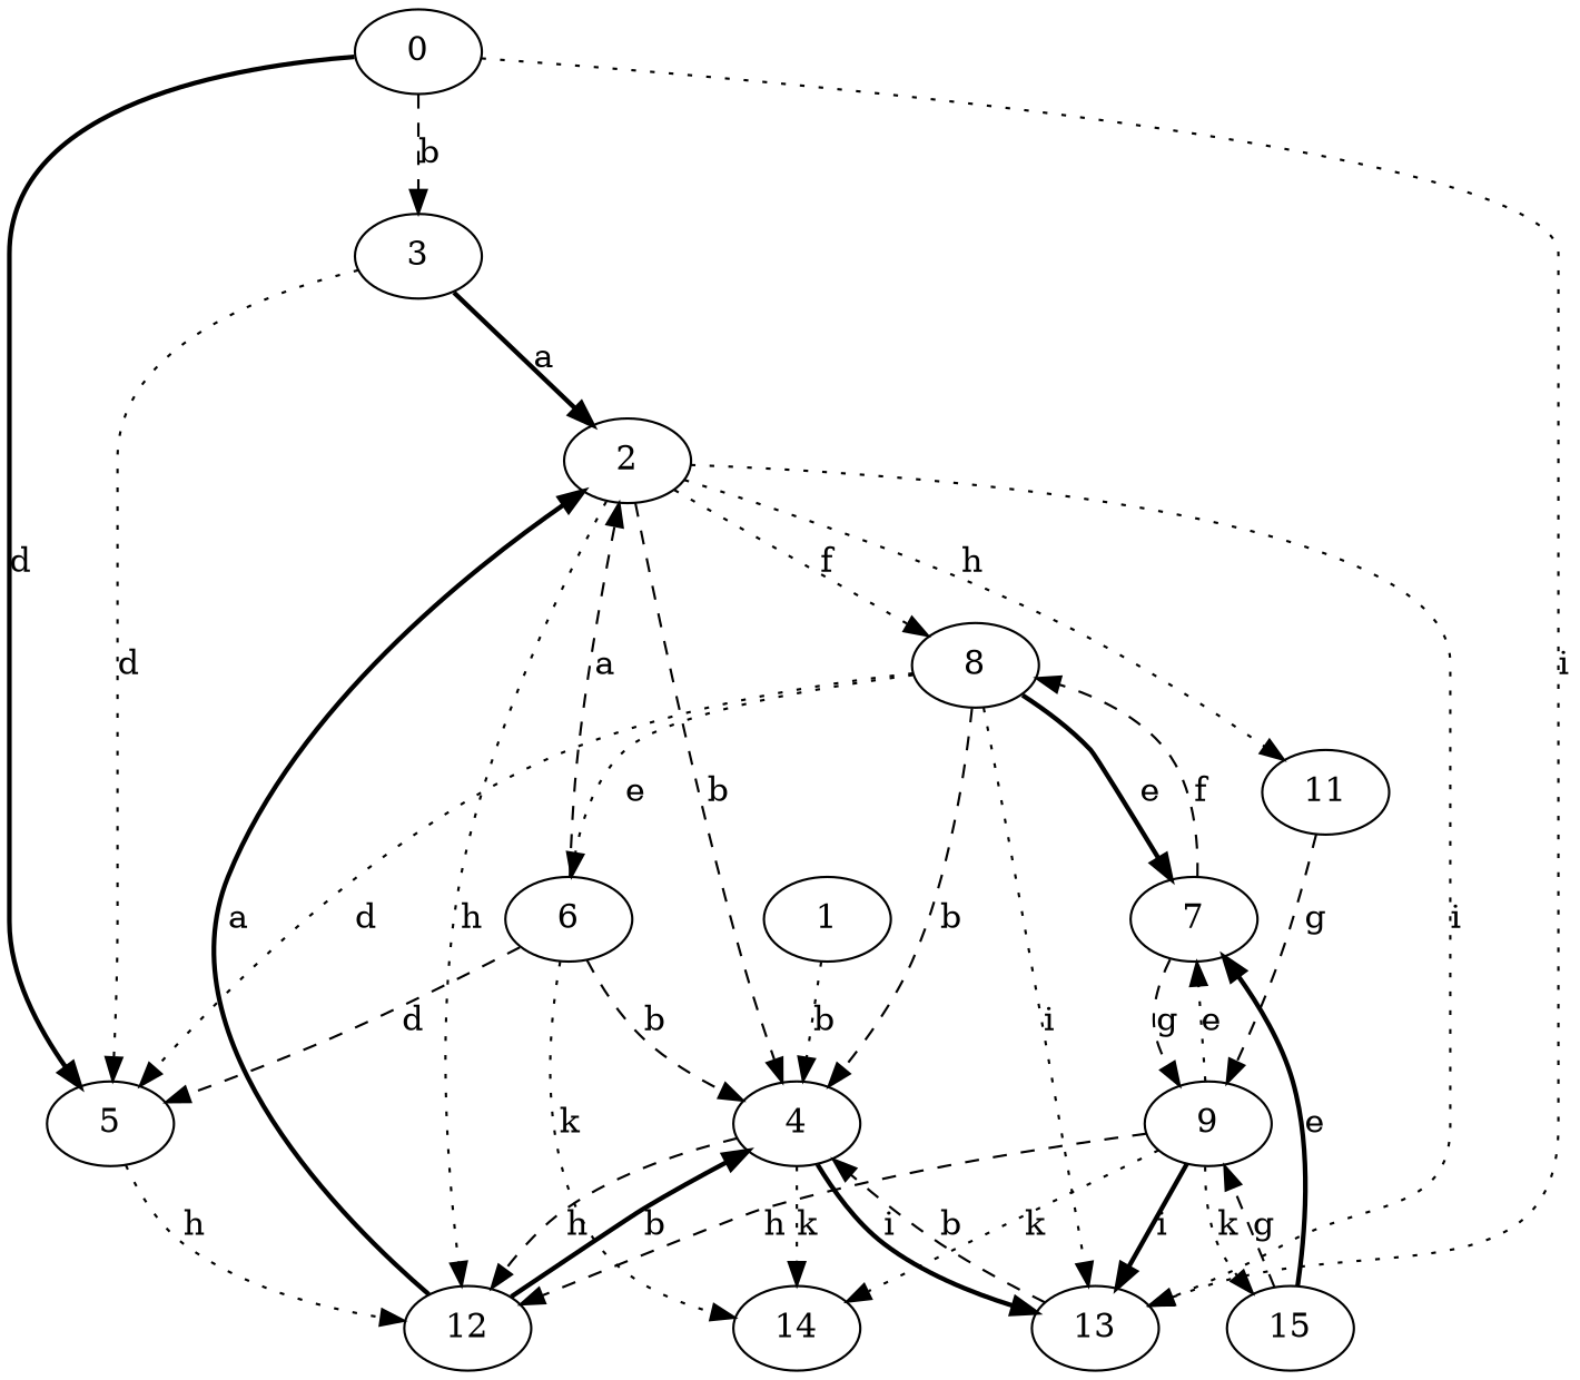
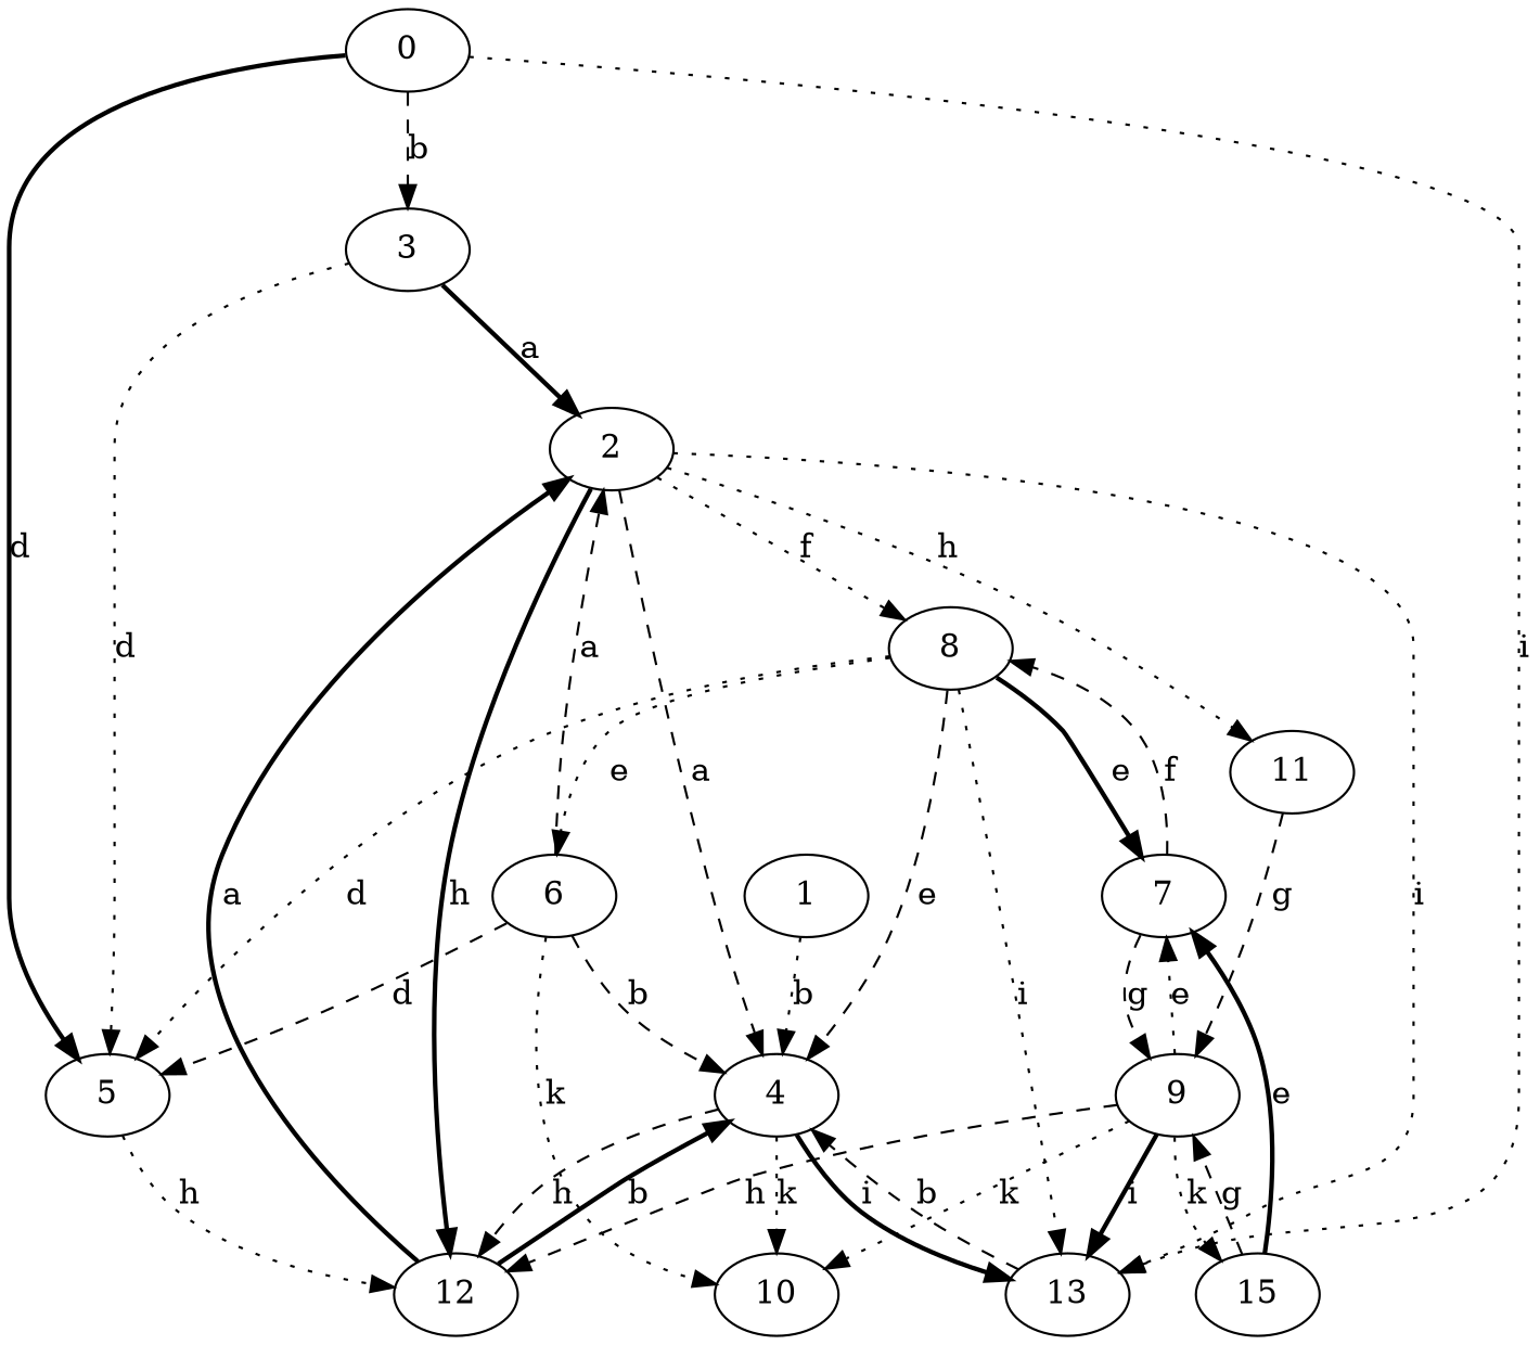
  strict digraph {
    edge [style=dotted]
    2
    4
    8
    11
    12
    13
-   14
+   14 [label=10]
    5
    6
    7
    9
    3
    15
    0
    1
-   2 -> 4 [label=b style=dashed]
+   2 -> 4 [label=a style=dashed]
    2 -> 8 [label=f]
    2 -> 11 [label=h]
-   2 -> 12 [label=h]
+   2 -> 12 [label=h style=bold]
    2 -> 13 [label=i]
    4 -> 12 [label=h style=dashed]
    4 -> 13 [label=i style=bold]
    4 -> 14 [label=k]
-   8 -> 4 [label=b style=dashed]
+   8 -> 4 [label=e style=dashed]
    8 -> 13 [label=i]
    8 -> 5 [label=d]
    8 -> 6 [label=e]
    8 -> 7 [label=e style=bold]
    11 -> 9 [label=g style=dashed]
    12 -> 2 [label=a style=bold]
    12 -> 4 [label=b style=bold]
    13 -> 4 [label=b style=dashed]
    5 -> 12 [label=h]
    6 -> 2 [label=a style=dashed]
    6 -> 4 [label=b style=dashed]
    6 -> 14 [label=k]
    6 -> 5 [label=d style=dashed]
    7 -> 8 [label=f style=dashed]
    7 -> 9 [label=g style=dashed]
    9 -> 12 [label=h style=dashed]
    9 -> 13 [label=i style=bold]
    9 -> 14 [label=k]
    9 -> 7 [label=e]
    9 -> 15 [label=k]
    3 -> 2 [label=a style=bold]
    3 -> 5 [label=d]
    15 -> 7 [label=e style=bold]
    15 -> 9 [label=g style=dashed]
    0 -> 13 [label=i]
    0 -> 5 [label=d style=bold]
    0 -> 3 [label=b style=dashed]
    1 -> 4 [label=b]
  }
